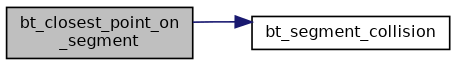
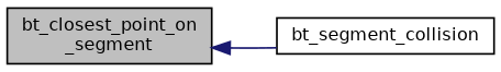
  digraph {
    rankdir=LR
    node [color=black fontname=Helvetica fontsize=10 shape=record style=filled]
    n1 [fillcolor=grey75 fontcolor=black height=0.2 label="bt_closest_point_on\l_segment" width=0.4]
    n2 [fillcolor=white height=0.2 label=bt_segment_collision width=0.4]
-   n2 -> n1 [color=midnightblue dir=back fontname=Helvetica fontsize=10 labelfontname=Helvetica labelfontsize=10 style=solid]
+   n1 -> n2 [color=midnightblue dir=back fontname=Helvetica fontsize=10 labelfontname=Helvetica labelfontsize=10 style=solid]
  }
